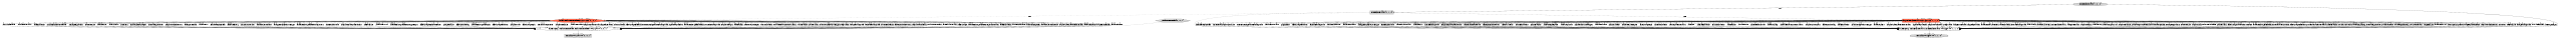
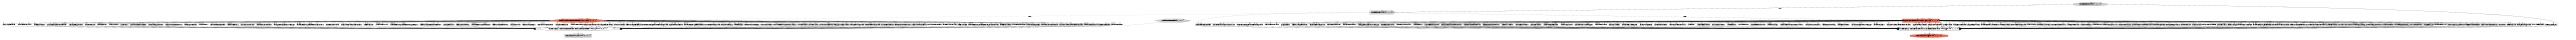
  digraph {
    node [fillcolor=lightgray shape=note style=filled]
    edge [arrowhead=tee style=solid]
    n1 [fillcolor=white label="doSetProperty(\"tombstonesOnDelete\",tombstonesOnDelete)@@@278@@@['0', '0', '1']" shape=octagon]
    n2 [label="return this@@@279@@@['0', '0', '1']"]
    n3 [label="xminFetchIntervalMs['0', '1', '0']"]
    n4 [fillcolor=tomato label="long xminFetchIntervalMs@@@357@@@['1', '1', '0']"]
    n5 [fillcolor=white label="doSetProperty(\"xminFetchIntervalMs\",xminFetchIntervalMs)@@@358@@@['1', '1', '0']"]
    n6 [fillcolor=tomato label="boolean tombstonesOnDelete@@@277@@@['0', '0', '1']" shape=hexagon]
-   n7 [label="return this@@@359@@@['1', '1', '0']" shape=octagon]
+   n7 [fillcolor=tomato label="return this@@@359@@@['1', '1', '0']" shape=octagon]
    n8 [label="tombstonesOnDelete['0', '0', '1']" shape=hexagon]
    n9 [label="xminFetchIntervalMs['1', '0', '0']" shape=octagon]
    n1 -> n2
    n3 -> n4 [arrowhead=vee label=true style=dashed]
    n3 -> n5 [arrowhead=vee style=dashed]
    n3 -> n6 [label=true style=dotted]
    n4 -> n5 [label=heartbeatTopicsPrefix]
    n4 -> n5 [label=incrementalSnapshotChunkSize style=dotted]
    n4 -> n5 [arrowhead=vee label=eventProcessingFailureHandlingMode style=dotted]
    n4 -> n5 [label=heartbeatIntervalMs style=dashed]
    n4 -> n5 [arrowhead=vee label=pluginName]
    n4 -> n5 [arrowhead=vee label=offsetStoragePartitions style=dotted]
    n4 -> n5 [arrowhead=vee label=decimalHandlingMode style=dashed]
    n4 -> n5 [label=sanitizeFieldNames]
    n4 -> n5 [arrowhead=vee label=databaseHostname style=dashed]
    n4 -> n5 [label=datatypePropagateSourceType]
    n4 -> n5 [label=timePrecisionMode]
    n4 -> n5 [arrowhead=vee label=offsetFlushIntervalMs style=dotted]
    n4 -> n5 [arrowhead=vee label=databasePort]
    n4 -> n5 [arrowhead=vee label=hstoreHandlingMode]
    n4 -> n5 [label=snapshotIncludeCollectionList]
    n4 -> n5 [arrowhead=vee label=toastedValuePlaceholder]
    n4 -> n5 [label=offsetCommitTimeoutMs]
    n4 -> n5 [arrowhead=vee label=schemaWhitelist style=dotted]
    n4 -> n5 [label=columnExcludeList style=dotted]
    n4 -> n5 [arrowhead=vee label=columnBlacklist]
    n4 -> n5 [arrowhead=vee label=databaseTcpkeepalive]
    n4 -> n5 [label=databaseSslmode style=dotted]
    n4 -> n5 [label=includeUnknownDatatypes]
    n4 -> n5 [label=databaseDbname style=dotted]
    n4 -> n5 [label=columnWhitelist]
    n4 -> n5 [arrowhead=vee label=maxQueueSizeInBytes style=dashed]
    n4 -> n5 [label=offsetStorageTopic style=dotted]
    n4 -> n5 [label=schemaIncludeList style=dotted]
    n4 -> n5 [label=statusUpdateIntervalMs style=dotted]
    n4 -> n5 [arrowhead=vee label=slotName]
    n4 -> n5 [arrowhead=vee label=schemaExcludeList style=dashed]
    n4 -> n5 [arrowhead=vee label=columnIncludeList style=dashed]
    n4 -> n5 [arrowhead=vee label=tableBlacklist style=dotted]
    n4 -> n5 [label=slotMaxRetries style=dashed]
    n4 -> n5 [label=schemaRefreshMode style=dashed]
    n4 -> n5 [label=databaseSslkey style=dashed]
    n4 -> n5 [label=retriableRestartConnectorWaitMs]
    n4 -> n5 [label=snapshotCustomClass style=dotted]
    n4 -> n5 [arrowhead=vee label=offsetCommitPolicy style=dashed]
    n4 -> n5 [label=tableExcludeList]
    n4 -> n5 [arrowhead=vee label=columnPropagateSourceType]
    n4 -> n5 [arrowhead=vee label=databaseSslcert style=dashed]
    n4 -> n5 [label=snapshotSelectStatementOverrides style=dashed]
    n4 -> n5 [label=signalDataCollection style=dashed]
    n4 -> n5 [label=snapshotMaxThreads]
    n4 -> n5 [label=configuration]
    n4 -> n5 [label=bridgeErrorHandler style=dotted]
    n4 -> n5 [label=skippedOperations style=dashed]
    n4 -> n5 [label=databaseInitialStatements style=dotted]
    n4 -> n5 [arrowhead=vee label=tableIncludeList style=dashed]
    n4 -> n5 [label=intervalHandlingMode]
    n4 -> n5 [arrowhead=vee label=tableWhitelist style=dashed]
    n4 -> n5 [arrowhead=vee label=databaseSslrootcert]
    n4 -> n5 [label=xminFetchIntervalMs]
    n4 -> n5 [label=tableIgnoreBuiltin style=dashed]
    n4 -> n5 [arrowhead=vee label=snapshotDelayMs style=dotted]
    n4 -> n5 [label=databaseUser style=dashed]
    n4 -> n5 [label=databaseSslpassword]
    n4 -> n5 [arrowhead=vee label=snapshotFetchSize style=dashed]
    n4 -> n5 [label=publicationAutocreateMode]
    n4 -> n5 [label=additionalProperties]
    n4 -> n5 [label=messageKeyColumns]
    n4 -> n5 [label=maxQueueSize style=dotted]
    n4 -> n5 [label=snapshotMode style=dotted]
    n4 -> n5 [arrowhead=vee label=tombstonesOnDelete]
    n4 -> n5 [arrowhead=vee label=pollIntervalMs style=dotted]
    n4 -> n5 [arrowhead=vee label=offsetStorage]
    n4 -> n5 [arrowhead=vee label=databaseServerName]
    n4 -> n5 [label=databaseHistoryFileFilename style=dotted]
    n4 -> n5 [arrowhead=vee label=internalValueConverter]
    n4 -> n5 [arrowhead=vee label=offsetStorageFileName]
    n4 -> n5 [label=provideTransactionMetadata style=dotted]
    n4 -> n5 [label=schemaBlacklist style=dashed]
    n4 -> n5 [label=sourceStructVersion style=dashed]
    n4 -> n5 [label=databaseSslfactory style=dashed]
    n4 -> n5 [arrowhead=vee label=internalKeyConverter]
    n4 -> n5 [label=publicationName style=dotted]
    n4 -> n5 [arrowhead=vee label=heartbeatActionQuery style=dotted]
    n4 -> n5 [label=slotStreamParams]
    n4 -> n5 [arrowhead=vee label=queryFetchSize style=dotted]
    n4 -> n5 [label=databasePassword]
    n4 -> n5 [label=slotDropOnStop style=dashed]
    n4 -> n5 [arrowhead=vee label=offsetStorageReplicationFactor]
    n4 -> n5 [label=snapshotLockTimeoutMs style=dashed]
    n4 -> n5 [label=converters]
    n4 -> n5 [label=maxBatchSize style=dotted]
    n4 -> n5 [label=binaryHandlingMode style=dotted]
    n4 -> n5 [label=autowiredEnabled style=dotted]
    n4 -> n5 [arrowhead=vee label=slotRetryDelayMs]
    n5 -> n7 [arrowhead=vee]
    n6 -> n1 [label=autowiredEnabled]
    n6 -> n1 [label=heartbeatIntervalMs style=dotted]
    n6 -> n1 [label=tableIncludeList style=dotted]
    n6 -> n1 [arrowhead=vee label=provideTransactionMetadata]
    n6 -> n1 [arrowhead=vee label=messageKeyColumns style=dashed]
    n6 -> n1 [arrowhead=vee label=maxQueueSize style=dotted]
    n6 -> n1 [arrowhead=vee label=databaseUser]
    n6 -> n1 [arrowhead=vee label=tableWhitelist style=dashed]
    n6 -> n1 [label=converters style=dashed]
    n6 -> n1 [label=includeSchemaChanges style=dotted]
    n6 -> n1 [label=internalKeyConverter style=dashed]
    n6 -> n1 [label=snapshotLockTimeoutMs style=dashed]
    n6 -> n1 [label=tableIgnoreBuiltin style=dotted]
    n6 -> n1 [label=databasePort style=dotted]
    n6 -> n1 [label=heartbeatTopicsPrefix style=dashed]
    n6 -> n1 [label=databaseHistory]
    n6 -> n1 [label=sourceStructVersion]
    n6 -> n1 [arrowhead=vee label=databaseServerName style=dashed]
    n6 -> n1 [arrowhead=vee label=datatypePropagateSourceType style=dotted]
    n6 -> n1 [arrowhead=vee label=databaseHistoryKafkaBootstrapServers style=dashed]
    n6 -> n1 [arrowhead=vee label=timePrecisionMode style=dashed]
    n6 -> n1 [label=snapshotIncludeCollectionList style=dotted]
    n6 -> n1 [arrowhead=vee label=maxBatchSize style=dashed]
    n6 -> n1 [label=databasePassword]
    n6 -> n1 [label=databaseHistoryKafkaRecoveryAttempts style=dashed]
    n6 -> n1 [label=offsetStorageReplicationFactor]
    n6 -> n1 [arrowhead=vee label=queryFetchSize]
    n6 -> n1 [arrowhead=vee label=offsetCommitPolicy]
    n6 -> n1 [label=databaseHistoryKafkaTopic]
    n6 -> n1 [arrowhead=vee label=offsetStoragePartitions style=dashed]
    n6 -> n1 [label=snapshotMode]
    n6 -> n1 [label=offsetStorageTopic style=dotted]
    n6 -> n1 [arrowhead=vee label=internalValueConverter style=dotted]
    n6 -> n1 [arrowhead=vee label=snapshotFetchSize style=dashed]
    n6 -> n1 [label=databaseHostname style=dashed]
    n6 -> n1 [arrowhead=vee label=snapshotIsolationMode style=dashed]
    n6 -> n1 [label=skippedOperations style=dotted]
    n6 -> n1 [arrowhead=vee label=columnWhitelist]
    n6 -> n1 [label=offsetStorageFileName]
    n6 -> n1 [arrowhead=vee label=eventProcessingFailureHandlingMode]
    n6 -> n1 [label=signalDataCollection]
    n6 -> n1 [arrowhead=vee label=databaseHistoryFileFilename style=dotted]
    n6 -> n1 [arrowhead=vee label=sourceTimestampMode]
    n6 -> n1 [arrowhead=vee label=snapshotDelayMs style=dashed]
    n6 -> n1 [arrowhead=vee label=tableBlacklist style=dashed]
    n6 -> n1 [arrowhead=vee label=maxQueueSizeInBytes]
    n6 -> n1 [arrowhead=vee label=columnIncludeList style=dotted]
    n6 -> n1 [arrowhead=vee label=retriableRestartConnectorWaitMs style=dashed]
    n6 -> n1 [arrowhead=vee label=columnBlacklist]
    n6 -> n1 [label=pollIntervalMs style=dotted]
    n6 -> n1 [label=columnPropagateSourceType]
    n6 -> n1 [arrowhead=vee label=configuration]
    n6 -> n1 [label=binaryHandlingMode]
    n6 -> n1 [label=decimalHandlingMode style=dotted]
    n6 -> n1 [label=columnExcludeList style=dashed]
    n6 -> n1 [label=offsetCommitTimeoutMs]
    n6 -> n1 [label=snapshotMaxThreads]
    n6 -> n1 [label=tombstonesOnDelete]
    n6 -> n1 [arrowhead=vee label=offsetFlushIntervalMs style=dashed]
    n6 -> n1 [label=offsetStorage]
    n6 -> n1 [label=databaseHistoryKafkaRecoveryPollIntervalMs style=dashed]
    n6 -> n1 [arrowhead=vee label=tableExcludeList style=dotted]
    n6 -> n1 [arrowhead=vee label=sanitizeFieldNames style=dashed]
    n6 -> n1 [label=additionalProperties style=dashed]
    n6 -> n1 [arrowhead=vee label=databaseServerTimezone]
    n6 -> n1 [arrowhead=vee label=snapshotSelectStatementOverrides style=dotted]
    n6 -> n1 [label=databaseInstance]
    n6 -> n1 [arrowhead=vee label=bridgeErrorHandler style=dashed]
    n6 -> n1 [label=databaseDbname]
    n8 -> n1 [arrowhead=vee style=dashed]
    n9 -> n3 [arrowhead=vee label=true]
    n9 -> n5 [arrowhead=vee]
  }
